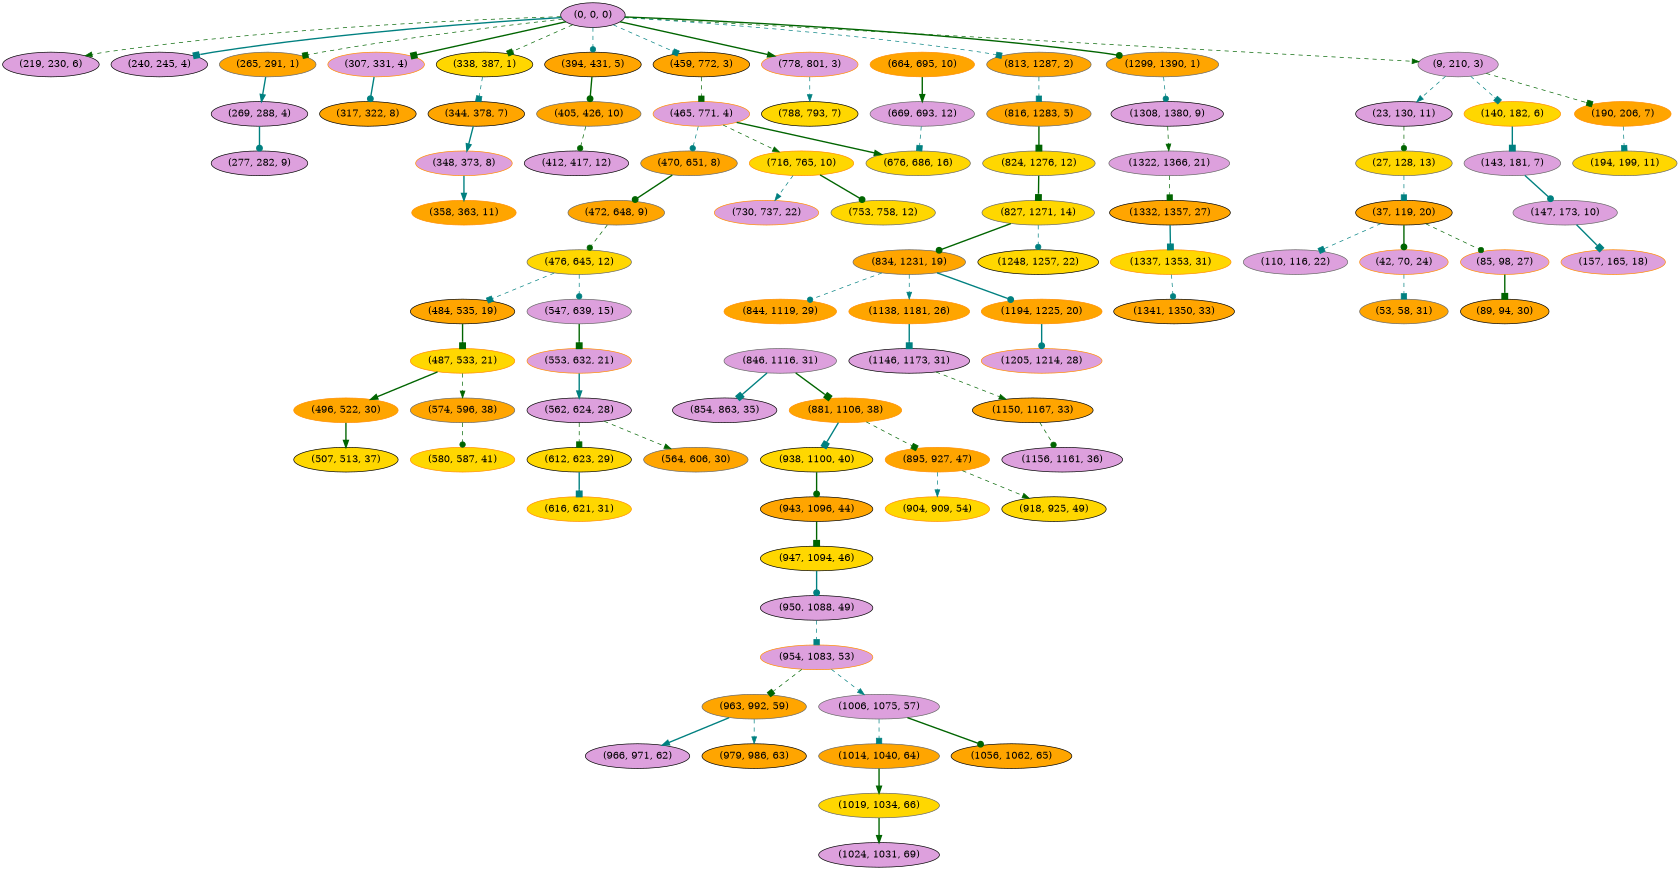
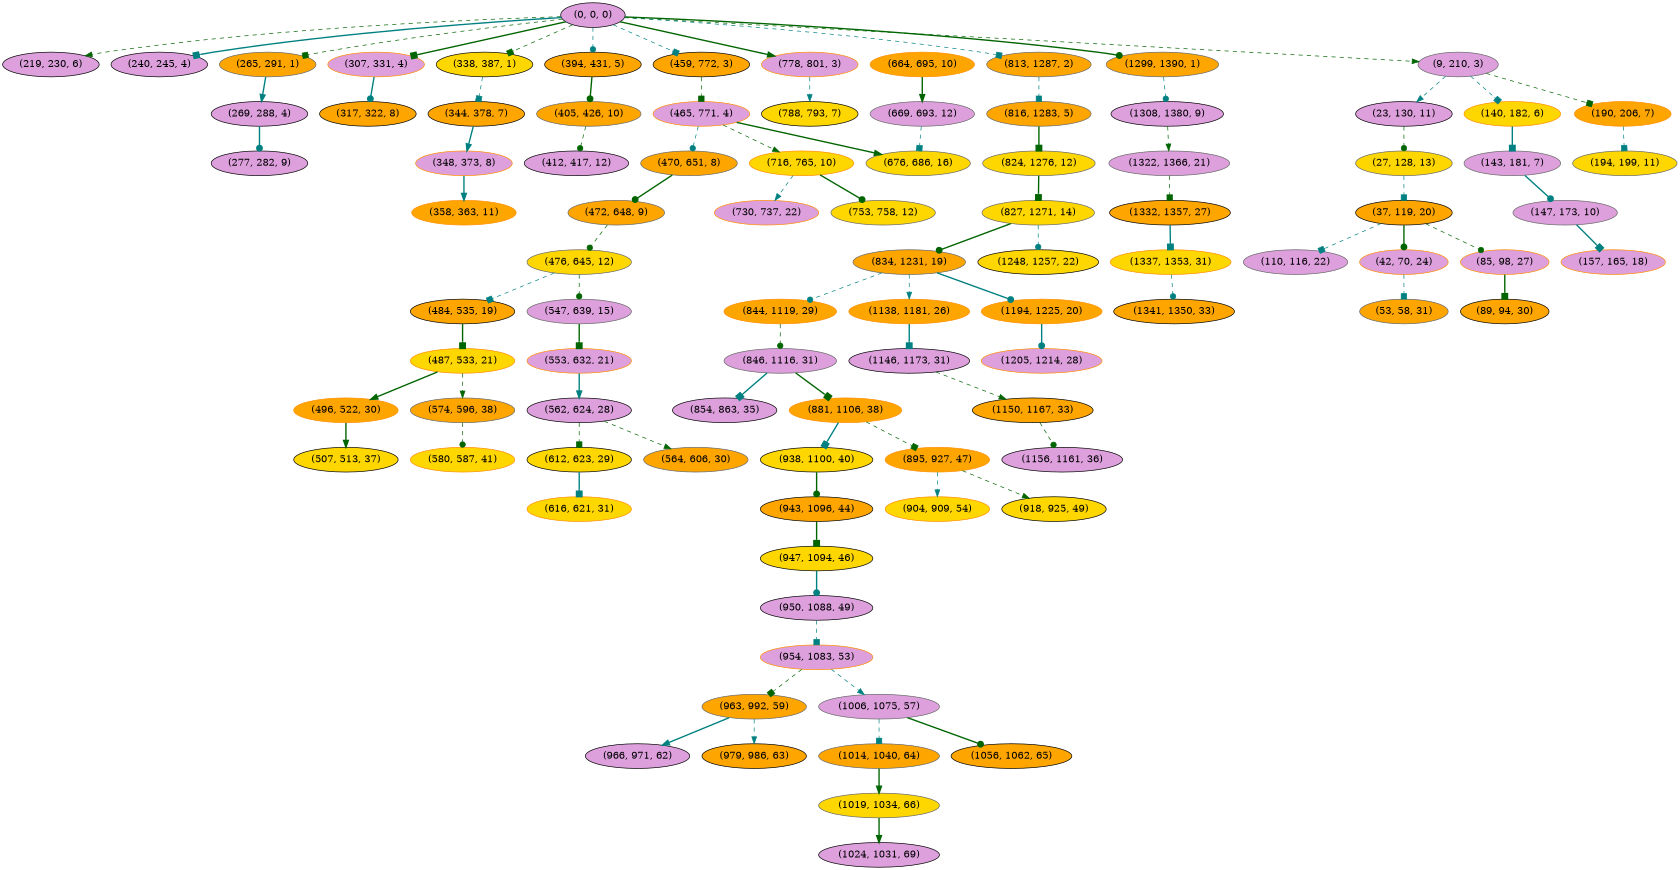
  digraph {
    node [color=black fillcolor=plum style=filled]
    edge [arrowhead=box color=teal style=dashed]
    "(9, 210, 3)" [color=gray40]
    "(0, 0, 0)"
    "(219, 230, 6)"
    "(240, 245, 4)"
    "(265, 291, 1)" [color=gray40 fillcolor=orange]
    "(307, 331, 4)" [color=darkorange]
    "(338, 387, 1)" [fillcolor=gold]
    "(394, 431, 5)" [fillcolor=orange]
    "(459, 772, 3)" [fillcolor=orange]
    "(778, 801, 3)" [color=darkorange]
    "(813, 1287, 2)" [color=gray40 fillcolor=orange]
    "(1299, 1390, 1)" [color=gray40 fillcolor=orange]
    "(23, 130, 11)"
    "(140, 182, 6)" [color=darkorange fillcolor=gold]
    "(190, 206, 7)" [color=darkorange fillcolor=orange]
    "(269, 288, 4)"
    "(317, 322, 8)" [fillcolor=orange]
    "(344, 378, 7)" [fillcolor=orange]
    "(405, 426, 10)" [color=gray40 fillcolor=orange]
    "(465, 771, 4)" [color=darkorange]
    "(788, 793, 7)" [fillcolor=gold]
    "(816, 1283, 5)" [color=gray40 fillcolor=orange]
    "(1308, 1380, 9)"
    "(27, 128, 13)" [color=gray40 fillcolor=gold]
    "(143, 181, 7)" [color=gray40]
    "(194, 199, 11)" [color=gray40 fillcolor=gold]
    "(37, 119, 20)" [fillcolor=orange]
    "(42, 70, 24)" [color=darkorange]
    "(85, 98, 27)" [color=darkorange]
    "(110, 116, 22)" [color=gray40]
    "(53, 58, 31)" [color=gray40 fillcolor=orange]
    "(89, 94, 30)" [fillcolor=orange]
    "(147, 173, 10)" [color=gray40]
    "(157, 165, 18)" [color=darkorange]
    "(277, 282, 9)"
    "(348, 373, 8)" [color=darkorange]
    "(358, 363, 11)" [color=darkorange fillcolor=orange]
    "(412, 417, 12)"
    "(470, 651, 8)" [color=gray40 fillcolor=orange]
    "(716, 765, 10)" [color=darkorange fillcolor=gold]
    "(676, 686, 16)" [color=gray40 fillcolor=gold]
    "(472, 648, 9)" [color=gray40 fillcolor=orange]
    "(664, 695, 10)" [color=darkorange fillcolor=orange]
    "(669, 693, 12)" [color=gray40]
    "(730, 737, 22)" [color=darkorange]
    "(753, 758, 12)" [color=gray40 fillcolor=gold]
    "(476, 645, 12)" [color=gray40 fillcolor=gold]
    "(484, 535, 19)" [fillcolor=orange]
    "(547, 639, 15)" [color=gray40]
    "(487, 533, 21)" [color=darkorange fillcolor=gold]
    "(553, 632, 21)" [color=darkorange]
    "(496, 522, 30)" [color=darkorange fillcolor=orange]
    "(574, 596, 38)" [color=gray40 fillcolor=orange]
    "(507, 513, 37)" [fillcolor=gold]
    "(562, 624, 28)"
    "(564, 606, 30)" [color=gray40 fillcolor=orange]
    "(612, 623, 29)" [fillcolor=gold]
    "(616, 621, 31)" [color=darkorange fillcolor=gold]
    "(580, 587, 41)" [color=darkorange fillcolor=gold]
    "(824, 1276, 12)" [color=gray40 fillcolor=gold]
    "(827, 1271, 14)" [color=gray40 fillcolor=gold]
    "(834, 1231, 19)" [color=gray40 fillcolor=orange]
    "(1248, 1257, 22)" [fillcolor=gold]
    "(844, 1119, 29)" [color=darkorange fillcolor=orange]
    "(1138, 1181, 26)" [color=darkorange fillcolor=orange]
    "(1194, 1225, 20)" [color=darkorange fillcolor=orange]
    "(846, 1116, 31)" [color=gray40]
    "(1146, 1173, 31)"
    "(1205, 1214, 28)" [color=darkorange]
    "(854, 863, 35)"
    "(881, 1106, 38)" [color=darkorange fillcolor=orange]
    "(895, 927, 47)" [color=darkorange fillcolor=orange]
    "(938, 1100, 40)" [fillcolor=gold]
    "(904, 909, 54)" [color=darkorange fillcolor=gold]
    "(918, 925, 49)" [fillcolor=gold]
    "(943, 1096, 44)" [fillcolor=orange]
    "(947, 1094, 46)" [fillcolor=gold]
    "(950, 1088, 49)"
    "(954, 1083, 53)" [color=darkorange]
    "(963, 992, 59)" [color=gray40 fillcolor=orange]
    "(1006, 1075, 57)" [color=gray40]
    "(966, 971, 62)"
    "(979, 986, 63)" [fillcolor=orange]
    "(1014, 1040, 64)" [color=gray40 fillcolor=orange]
    "(1056, 1062, 65)" [fillcolor=orange]
    "(1019, 1034, 66)" [color=gray40 fillcolor=gold]
    "(1024, 1031, 69)"
    "(1150, 1167, 33)" [fillcolor=orange]
    "(1156, 1161, 36)"
    "(1322, 1366, 21)" [color=gray40]
    "(1332, 1357, 27)" [fillcolor=orange]
    "(1337, 1353, 31)" [color=darkorange fillcolor=gold]
    "(1341, 1350, 33)" [fillcolor=orange]
    "(9, 210, 3)" -> "(23, 130, 11)" [arrowhead=normal]
    "(9, 210, 3)" -> "(140, 182, 6)"
    "(9, 210, 3)" -> "(190, 206, 7)" [color=darkgreen]
    "(0, 0, 0)" -> "(9, 210, 3)" [arrowhead=normal color=darkgreen]
    "(0, 0, 0)" -> "(219, 230, 6)" [arrowhead=normal color=darkgreen]
    "(0, 0, 0)" -> "(240, 245, 4)" [style=bold]
    "(0, 0, 0)" -> "(265, 291, 1)" [color=darkgreen]
    "(0, 0, 0)" -> "(307, 331, 4)" [color=darkgreen style=bold]
    "(0, 0, 0)" -> "(338, 387, 1)" [color=darkgreen]
    "(0, 0, 0)" -> "(394, 431, 5)" [arrowhead=dot]
    "(0, 0, 0)" -> "(459, 772, 3)"
    "(0, 0, 0)" -> "(778, 801, 3)" [arrowhead=normal color=darkgreen style=bold]
    "(0, 0, 0)" -> "(813, 1287, 2)"
    "(0, 0, 0)" -> "(1299, 1390, 1)" [arrowhead=dot color=darkgreen style=bold]
    "(265, 291, 1)" -> "(269, 288, 4)" [arrowhead=normal style=bold]
    "(307, 331, 4)" -> "(317, 322, 8)" [arrowhead=dot style=bold]
    "(338, 387, 1)" -> "(344, 378, 7)"
    "(394, 431, 5)" -> "(405, 426, 10)" [arrowhead=dot color=darkgreen style=bold]
    "(459, 772, 3)" -> "(465, 771, 4)" [color=darkgreen]
    "(778, 801, 3)" -> "(788, 793, 7)" [arrowhead=normal]
    "(813, 1287, 2)" -> "(816, 1283, 5)"
    "(1299, 1390, 1)" -> "(1308, 1380, 9)" [arrowhead=dot]
    "(23, 130, 11)" -> "(27, 128, 13)" [arrowhead=dot color=darkgreen]
    "(140, 182, 6)" -> "(143, 181, 7)" [style=bold]
    "(190, 206, 7)" -> "(194, 199, 11)"
    "(269, 288, 4)" -> "(277, 282, 9)" [arrowhead=dot style=bold]
    "(344, 378, 7)" -> "(348, 373, 8)" [arrowhead=normal style=bold]
    "(405, 426, 10)" -> "(412, 417, 12)" [arrowhead=dot color=darkgreen]
    "(465, 771, 4)" -> "(470, 651, 8)" [arrowhead=dot]
    "(465, 771, 4)" -> "(716, 765, 10)" [arrowhead=normal color=darkgreen]
    "(465, 771, 4)" -> "(676, 686, 16)" [arrowhead=normal color=darkgreen style=bold]
    "(816, 1283, 5)" -> "(824, 1276, 12)" [color=darkgreen style=bold]
    "(1308, 1380, 9)" -> "(1322, 1366, 21)" [arrowhead=normal color=darkgreen]
    "(27, 128, 13)" -> "(37, 119, 20)"
    "(143, 181, 7)" -> "(147, 173, 10)" [arrowhead=dot style=bold]
    "(37, 119, 20)" -> "(42, 70, 24)" [arrowhead=dot color=darkgreen style=bold]
    "(37, 119, 20)" -> "(85, 98, 27)" [arrowhead=dot color=darkgreen]
    "(37, 119, 20)" -> "(110, 116, 22)"
    "(42, 70, 24)" -> "(53, 58, 31)"
    "(85, 98, 27)" -> "(89, 94, 30)" [color=darkgreen style=bold]
    "(147, 173, 10)" -> "(157, 165, 18)" [style=bold]
    "(348, 373, 8)" -> "(358, 363, 11)" [arrowhead=normal style=bold]
    "(470, 651, 8)" -> "(472, 648, 9)" [arrowhead=dot color=darkgreen style=bold]
    "(716, 765, 10)" -> "(730, 737, 22)" [arrowhead=normal]
    "(716, 765, 10)" -> "(753, 758, 12)" [arrowhead=dot color=darkgreen style=bold]
    "(472, 648, 9)" -> "(476, 645, 12)" [arrowhead=dot color=darkgreen]
    "(664, 695, 10)" -> "(669, 693, 12)" [arrowhead=normal color=darkgreen style=bold]
    "(669, 693, 12)" -> "(676, 686, 16)"
    "(476, 645, 12)" -> "(484, 535, 19)"
-   "(476, 645, 12)" -> "(547, 639, 15)" [arrowhead=dot]
+   "(476, 645, 12)" -> "(547, 639, 15)" [arrowhead=dot color=darkgreen]
    "(484, 535, 19)" -> "(487, 533, 21)" [color=darkgreen style=bold]
    "(547, 639, 15)" -> "(553, 632, 21)" [color=darkgreen style=bold]
    "(487, 533, 21)" -> "(496, 522, 30)" [arrowhead=normal color=darkgreen style=bold]
    "(487, 533, 21)" -> "(574, 596, 38)" [arrowhead=normal color=darkgreen]
    "(553, 632, 21)" -> "(562, 624, 28)" [arrowhead=normal style=bold]
    "(496, 522, 30)" -> "(507, 513, 37)" [arrowhead=normal color=darkgreen style=bold]
    "(574, 596, 38)" -> "(580, 587, 41)" [arrowhead=dot color=darkgreen]
    "(562, 624, 28)" -> "(564, 606, 30)" [arrowhead=normal color=darkgreen]
    "(562, 624, 28)" -> "(612, 623, 29)" [color=darkgreen]
    "(612, 623, 29)" -> "(616, 621, 31)" [style=bold]
    "(824, 1276, 12)" -> "(827, 1271, 14)" [color=darkgreen style=bold]
    "(827, 1271, 14)" -> "(834, 1231, 19)" [arrowhead=dot color=darkgreen style=bold]
    "(827, 1271, 14)" -> "(1248, 1257, 22)" [arrowhead=dot]
    "(834, 1231, 19)" -> "(844, 1119, 29)" [arrowhead=dot]
    "(834, 1231, 19)" -> "(1138, 1181, 26)" [arrowhead=normal]
    "(834, 1231, 19)" -> "(1194, 1225, 20)" [arrowhead=dot style=bold]
+   "(844, 1119, 29)" -> "(846, 1116, 31)" [arrowhead=dot color=darkgreen]
    "(1138, 1181, 26)" -> "(1146, 1173, 31)" [style=bold]
    "(1194, 1225, 20)" -> "(1205, 1214, 28)" [arrowhead=dot style=bold]
    "(846, 1116, 31)" -> "(854, 863, 35)" [style=bold]
    "(846, 1116, 31)" -> "(881, 1106, 38)" [color=darkgreen style=bold]
    "(1146, 1173, 31)" -> "(1150, 1167, 33)" [arrowhead=normal color=darkgreen]
    "(881, 1106, 38)" -> "(895, 927, 47)" [color=darkgreen]
    "(881, 1106, 38)" -> "(938, 1100, 40)" [style=bold]
    "(895, 927, 47)" -> "(904, 909, 54)" [arrowhead=normal]
    "(895, 927, 47)" -> "(918, 925, 49)" [arrowhead=normal color=darkgreen]
    "(938, 1100, 40)" -> "(943, 1096, 44)" [arrowhead=dot color=darkgreen style=bold]
    "(943, 1096, 44)" -> "(947, 1094, 46)" [color=darkgreen style=bold]
    "(947, 1094, 46)" -> "(950, 1088, 49)" [arrowhead=dot style=bold]
    "(950, 1088, 49)" -> "(954, 1083, 53)"
    "(954, 1083, 53)" -> "(963, 992, 59)" [color=darkgreen]
    "(954, 1083, 53)" -> "(1006, 1075, 57)" [arrowhead=normal]
    "(963, 992, 59)" -> "(966, 971, 62)" [arrowhead=normal style=bold]
    "(963, 992, 59)" -> "(979, 986, 63)" [arrowhead=normal]
    "(1006, 1075, 57)" -> "(1014, 1040, 64)"
    "(1006, 1075, 57)" -> "(1056, 1062, 65)" [arrowhead=dot color=darkgreen style=bold]
    "(1014, 1040, 64)" -> "(1019, 1034, 66)" [arrowhead=normal color=darkgreen style=bold]
    "(1019, 1034, 66)" -> "(1024, 1031, 69)" [arrowhead=normal color=darkgreen style=bold]
    "(1150, 1167, 33)" -> "(1156, 1161, 36)" [arrowhead=dot color=darkgreen]
    "(1322, 1366, 21)" -> "(1332, 1357, 27)" [color=darkgreen]
    "(1332, 1357, 27)" -> "(1337, 1353, 31)" [style=bold]
    "(1337, 1353, 31)" -> "(1341, 1350, 33)" [arrowhead=dot]
  }
